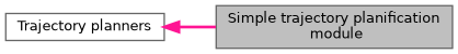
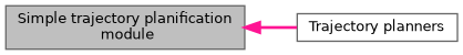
  digraph {
    rankdir=LR
    node [color=gray40 fontname=Helvetica fontsize=10 shape=box]
    n1 [fillcolor=grey75 fontcolor=black height=0.2 label="Simple trajectory planification\l module" style=filled width=0.4]
    n2 [height=0.2 label="Trajectory planners" width=0.4]
-   n2 -> n1 [dir=back fontname=Helvetica fontsize=10 labelfontname=Helvetica labelfontsize=10 shape=plaintext style=bold color=deeppink]
+   n1 -> n2 [dir=back fontname=Helvetica fontsize=10 labelfontname=Helvetica labelfontsize=10 shape=plaintext style=bold color=deeppink]
  }
